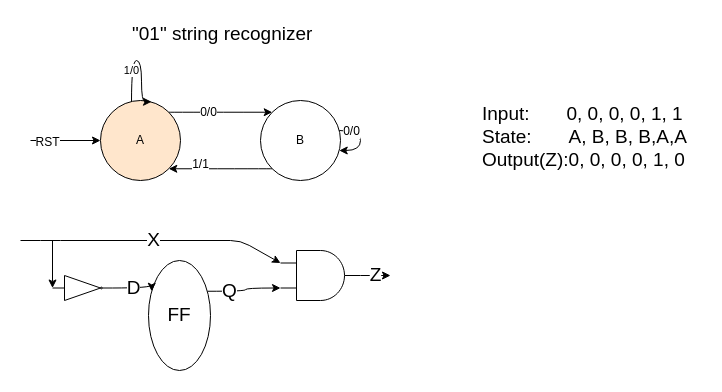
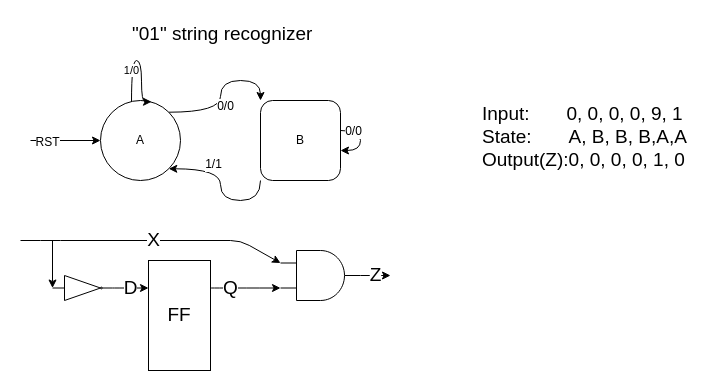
  <mxCell id="0" />
  <mxCell id="1" parent="0" />
  <mxCell id="2" style="edgeStyle=orthogonalEdgeStyle;curved=1;rounded=0;orthogonalLoop=1;jettySize=auto;html=1;exitX=1;exitY=0;exitDx=0;exitDy=0;entryX=0;entryY=0;entryDx=0;entryDy=0;" parent="1" source="4" target="10" edge="1"><mxGeometry relative="1" as="geometry" /></mxCell>
  <mxCell id="3" value="0/0" style="text;html=1;resizable=0;points=[];align=center;verticalAlign=middle;labelBackgroundColor=#ffffff;" parent="2" vertex="1" connectable="0"><mxGeometry x="-0.25" y="-4" relative="1" as="geometry"><mxPoint y="-4" as="offset" /></mxGeometry></mxCell>
- <mxCell id="4" value="A" style="ellipse;whiteSpace=wrap;html=1;aspect=fixed;fillColor=#ffe6cc;" parent="1" vertex="1"><mxGeometry x="100" y="100" width="80" height="80" as="geometry" /></mxCell>
+ <mxCell id="4" value="A" style="ellipse;whiteSpace=wrap;html=1;aspect=fixed;" parent="1" vertex="1"><mxGeometry x="100" y="100" width="80" height="80" as="geometry" /></mxCell>
  <mxCell id="5" value="" style="endArrow=classic;html=1;" parent="1" target="4" edge="1"><mxGeometry width="50" height="50" relative="1" as="geometry"><mxPoint x="30" y="140" as="sourcePoint" /><mxPoint x="90" y="150" as="targetPoint" /></mxGeometry></mxCell>
  <mxCell id="6" value="RST" style="text;html=1;resizable=0;points=[];align=center;verticalAlign=middle;labelBackgroundColor=#ffffff;" parent="5" vertex="1" connectable="0"><mxGeometry x="-0.543" y="-1" relative="1" as="geometry"><mxPoint as="offset" /></mxGeometry></mxCell>
  <mxCell id="7" value="1/0" style="edgeStyle=orthogonalEdgeStyle;rounded=0;orthogonalLoop=1;jettySize=auto;html=1;curved=1;" parent="1" edge="1"><mxGeometry x="-0.392" relative="1" as="geometry"><mxPoint x="131" y="101.27" as="sourcePoint" /><mxPoint x="151" y="101.27" as="targetPoint" /><Array as="points"><mxPoint x="131" y="60" /><mxPoint x="141" y="60" /><mxPoint x="141" y="101" /></Array><mxPoint as="offset" /></mxGeometry></mxCell>
  <mxCell id="8" style="edgeStyle=orthogonalEdgeStyle;curved=1;rounded=0;orthogonalLoop=1;jettySize=auto;html=1;entryX=1;entryY=1;entryDx=0;entryDy=0;exitX=0;exitY=1;exitDx=0;exitDy=0;" parent="1" source="10" target="4" edge="1"><mxGeometry relative="1" as="geometry" /></mxCell>
  <mxCell id="9" value="1/1" style="text;html=1;resizable=0;points=[];align=center;verticalAlign=middle;labelBackgroundColor=#ffffff;" parent="8" vertex="1" connectable="0"><mxGeometry x="0.383" y="-5" relative="1" as="geometry"><mxPoint as="offset" /></mxGeometry></mxCell>
- <mxCell id="10" value="B" style="ellipse;whiteSpace=wrap;html=1;aspect=fixed;" parent="1" vertex="1"><mxGeometry x="260" y="100" width="80" height="80" as="geometry" /></mxCell>
+ <mxCell id="10" value="B" style="whiteSpace=wrap;html=1;aspect=fixed;rounded=1;" parent="1" vertex="1"><mxGeometry x="260" y="100" width="80" height="80" as="geometry" /></mxCell>
  <mxCell id="11" style="edgeStyle=orthogonalEdgeStyle;curved=1;rounded=0;orthogonalLoop=1;jettySize=auto;html=1;" parent="1" source="10" target="10" edge="1"><mxGeometry relative="1" as="geometry" /></mxCell>
  <mxCell id="12" value="0/0" style="text;html=1;resizable=0;points=[];align=center;verticalAlign=middle;labelBackgroundColor=#ffffff;" parent="11" vertex="1" connectable="0"><mxGeometry x="-0.608" relative="1" as="geometry"><mxPoint as="offset" /></mxGeometry></mxCell>
  <mxCell id="13" value="&quot;01&quot; string recognizer" style="text;html=1;resizable=0;points=[];autosize=1;align=left;verticalAlign=top;spacingTop=-4;fontSize=19;" parent="1" vertex="1"><mxGeometry x="130" y="20" width="130" height="20" as="geometry" /></mxCell>
- <mxCell id="14" value="Input:&amp;nbsp; &amp;nbsp; &amp;nbsp; &amp;nbsp;0, 0, 0, 0, 1, 1&lt;br&gt;State:&amp;nbsp; &amp;nbsp; &amp;nbsp; &amp;nbsp;A, B, B, B,A,A&lt;br&gt;Output(Z):0, 0, 0, 0, 1, 0" style="text;html=1;resizable=0;points=[];autosize=1;align=left;verticalAlign=top;spacingTop=-4;fontSize=19;" parent="1" vertex="1"><mxGeometry x="480" y="100" width="220" height="70" as="geometry" /></mxCell>
+ <mxCell id="14" value="Input:&amp;nbsp; &amp;nbsp; &amp;nbsp; &amp;nbsp;0, 0, 0, 0, 9, 1&lt;br&gt;State:&amp;nbsp; &amp;nbsp; &amp;nbsp; &amp;nbsp;A, B, B, B,A,A&lt;br&gt;Output(Z):0, 0, 0, 0, 1, 0" style="text;html=1;resizable=0;points=[];autosize=1;align=left;verticalAlign=top;spacingTop=-4;fontSize=19;" parent="1" vertex="1"><mxGeometry x="480" y="100" width="220" height="70" as="geometry" /></mxCell>
  <mxCell id="15" value="Q" style="edgeStyle=orthogonalEdgeStyle;curved=1;rounded=0;orthogonalLoop=1;jettySize=auto;html=1;exitX=1;exitY=0.25;exitDx=0;exitDy=0;entryX=0;entryY=0.75;entryDx=0;entryDy=0;entryPerimeter=0;fontSize=19;" parent="1" source="16" target="18" edge="1"><mxGeometry x="-0.429" relative="1" as="geometry"><mxPoint as="offset" /></mxGeometry></mxCell>
- <mxCell id="16" value="FF" style="ellipse;whiteSpace=wrap;html=1;fontSize=19;" parent="1" vertex="1"><mxGeometry x="148" y="260" width="62" height="110" as="geometry" /></mxCell>
+ <mxCell id="16" value="FF" style="rounded=0;whiteSpace=wrap;html=1;fontSize=19;" parent="1" vertex="1"><mxGeometry x="148" y="260" width="62" height="110" as="geometry" /></mxCell>
  <mxCell id="17" value="Z" style="edgeStyle=orthogonalEdgeStyle;curved=1;rounded=0;orthogonalLoop=1;jettySize=auto;html=1;fontSize=19;" parent="1" source="18" edge="1"><mxGeometry relative="1" as="geometry"><mxPoint x="390" y="275" as="targetPoint" /></mxGeometry></mxCell>
  <mxCell id="18" value="" style="verticalLabelPosition=bottom;shadow=0;dashed=0;align=center;fillColor=#ffffff;html=1;verticalAlign=top;strokeWidth=1;shape=mxgraph.electrical.logic_gates.logic_gate;operation=and;fontSize=19;" parent="1" vertex="1"><mxGeometry x="280" y="250" width="80" height="50" as="geometry" /></mxCell>
  <mxCell id="19" value="X" style="endArrow=classic;html=1;fontSize=19;entryX=0;entryY=0.25;entryDx=0;entryDy=0;entryPerimeter=0;" parent="1" target="18" edge="1"><mxGeometry width="50" height="50" relative="1" as="geometry"><mxPoint y="240" as="sourcePoint" x="20" /><mxPoint x="100" y="210" as="targetPoint" /><Array as="points"><mxPoint x="50" y="240" /><mxPoint x="240" y="240" /></Array></mxGeometry></mxCell>
  <mxCell id="20" value="D" style="edgeStyle=orthogonalEdgeStyle;curved=1;rounded=0;orthogonalLoop=1;jettySize=auto;html=1;exitX=1;exitY=0.5;exitDx=0;exitDy=0;entryX=0;entryY=0.25;entryDx=0;entryDy=0;fontSize=19;" parent="1" source="21" target="16" edge="1"><mxGeometry relative="1" as="geometry" /></mxCell>
  <mxCell id="21" value="" style="verticalLabelPosition=bottom;shadow=0;dashed=0;align=center;fillColor=#ffffff;html=1;verticalAlign=top;strokeWidth=1;shape=mxgraph.electrical.logic_gates.buffer2;negating=1;fontSize=19;" parent="1" vertex="1"><mxGeometry x="52" y="275" width="60" height="25" as="geometry" /></mxCell>
  <mxCell id="22" value="" style="endArrow=classic;html=1;fontSize=19;entryX=0;entryY=0.5;entryDx=0;entryDy=0;" parent="1" target="21" edge="1"><mxGeometry width="50" height="50" relative="1" as="geometry"><mxPoint x="52" y="240" as="sourcePoint" /><mxPoint x="90" y="180" as="targetPoint" /></mxGeometry></mxCell>
